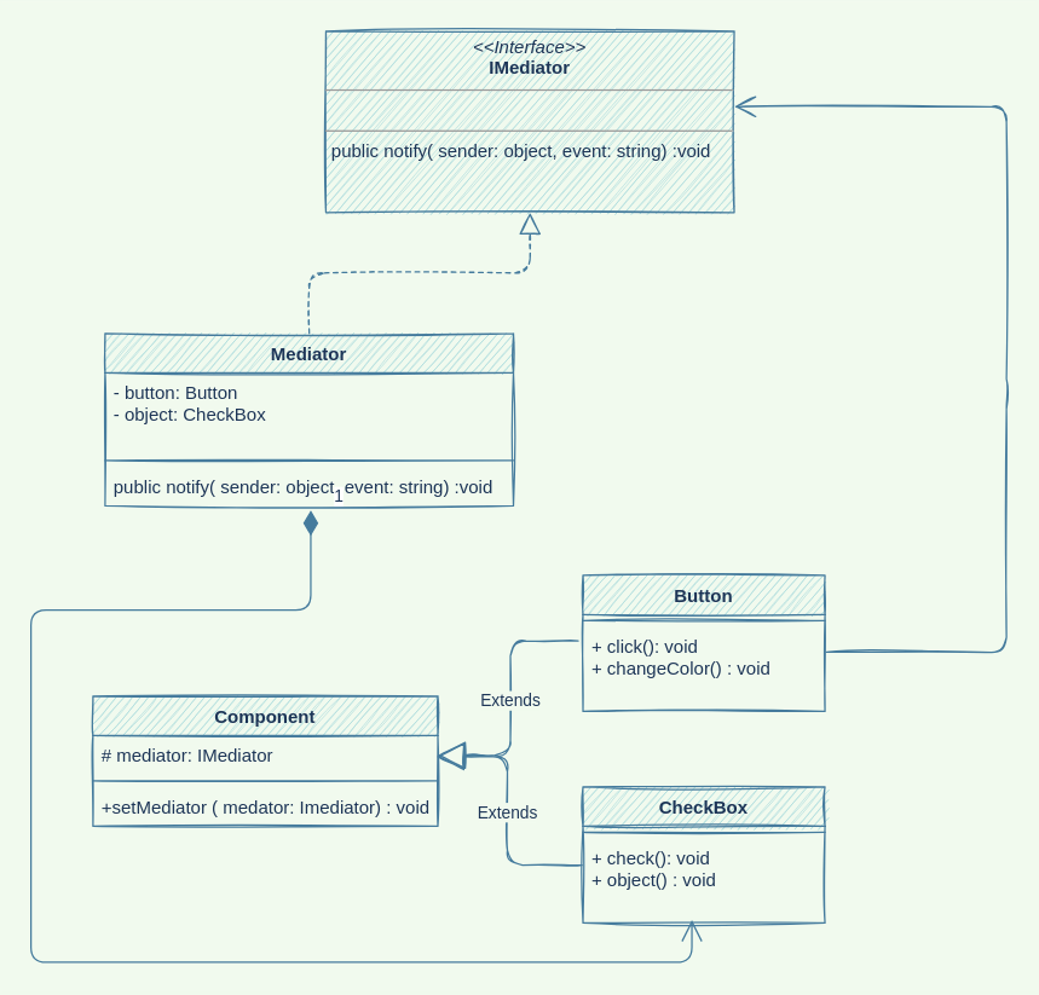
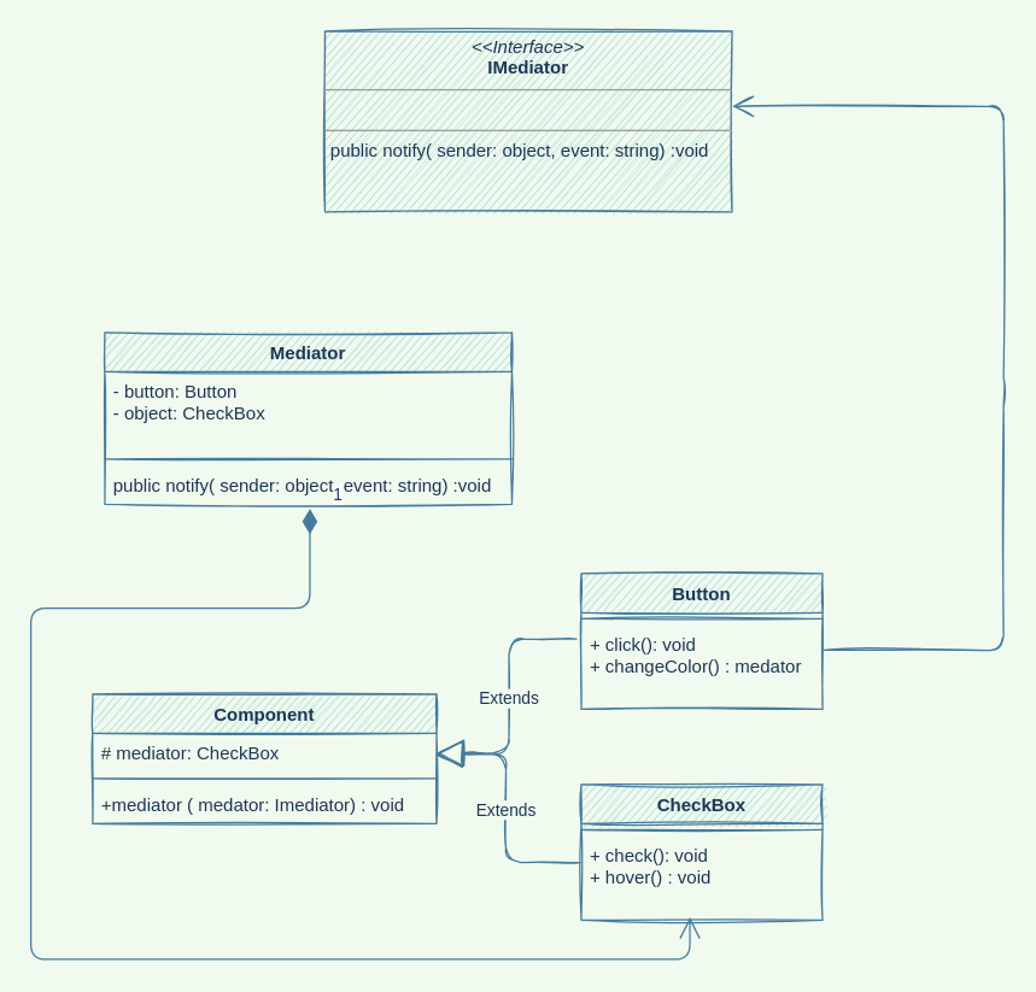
  <mxCell id="0" />
  <mxCell id="1" parent="0" />
  <mxCell id="2" value="&lt;p style=&quot;margin: 0px ; margin-top: 4px ; text-align: center&quot;&gt;&lt;i&gt;&amp;lt;&amp;lt;Interface&amp;gt;&amp;gt;&lt;/i&gt;&lt;br&gt;&lt;b&gt;IMediator&lt;/b&gt;&lt;/p&gt;&lt;hr size=&quot;1&quot;&gt;&lt;p style=&quot;margin: 0px ; margin-left: 4px&quot;&gt;&lt;br&gt;&lt;/p&gt;&lt;hr size=&quot;1&quot;&gt;&lt;p style=&quot;margin: 0px ; margin-left: 4px&quot;&gt;public notify( sender: object, event: string) :void&lt;/p&gt;" style="verticalAlign=top;align=left;overflow=fill;fontSize=12;fontFamily=Helvetica;html=1;fillColor=#A8DADC;strokeColor=#457B9D;fontColor=#1D3557;sketch=1;" parent="1" vertex="1"><mxGeometry x="215" y="20" width="270" height="120" as="geometry" /></mxCell>
  <mxCell id="3" value="Mediator&#10;" style="swimlane;fontStyle=1;align=center;verticalAlign=top;childLayout=stackLayout;horizontal=1;startSize=26;horizontalStack=0;resizeParent=1;resizeParentMax=0;resizeLast=0;collapsible=1;marginBottom=0;fillColor=#A8DADC;strokeColor=#457B9D;fontColor=#1D3557;sketch=1;" parent="1" vertex="1"><mxGeometry x="69" y="220" width="270" height="114" as="geometry" /></mxCell>
  <mxCell id="4" value="- button: Button&#10;- object: CheckBox" style="text;strokeColor=none;fillColor=none;align=left;verticalAlign=top;spacingLeft=4;spacingRight=4;overflow=hidden;rotatable=0;points=[[0,0.5],[1,0.5]];portConstraint=eastwest;fontColor=#1D3557;sketch=1;" parent="3" vertex="1"><mxGeometry y="26" width="270" height="54" as="geometry" /></mxCell>
  <mxCell id="5" value="" style="line;strokeWidth=1;fillColor=none;align=left;verticalAlign=middle;spacingTop=-1;spacingLeft=3;spacingRight=3;rotatable=0;labelPosition=right;points=[];portConstraint=eastwest;labelBackgroundColor=#F1FAEE;strokeColor=#457B9D;fontColor=#1D3557;sketch=1;" parent="3" vertex="1"><mxGeometry y="80" width="270" height="8" as="geometry" /></mxCell>
  <mxCell id="6" value="public notify( sender: object, event: string) :void" style="text;strokeColor=none;fillColor=none;align=left;verticalAlign=top;spacingLeft=4;spacingRight=4;overflow=hidden;rotatable=0;points=[[0,0.5],[1,0.5]];portConstraint=eastwest;fontColor=#1D3557;sketch=1;" parent="3" vertex="1"><mxGeometry y="88" width="270" height="26" as="geometry" /></mxCell>
- <mxCell id="7" value="" style="endArrow=block;dashed=1;endFill=0;endSize=12;html=1;exitX=0.5;exitY=0;exitDx=0;exitDy=0;entryX=0.5;entryY=1;entryDx=0;entryDy=0;edgeStyle=orthogonalEdgeStyle;labelBackgroundColor=#F1FAEE;strokeColor=#457B9D;fontColor=#1D3557;sketch=1;" parent="1" source="3" target="2" edge="1"><mxGeometry width="160" relative="1" as="geometry"><mxPoint x="255" y="270" as="sourcePoint" /><mxPoint x="415" y="270" as="targetPoint" /></mxGeometry></mxCell>
  <mxCell id="8" value="Component" style="swimlane;fontStyle=1;align=center;verticalAlign=top;childLayout=stackLayout;horizontal=1;startSize=26;horizontalStack=0;resizeParent=1;resizeParentMax=0;resizeLast=0;collapsible=1;marginBottom=0;fillColor=#A8DADC;strokeColor=#457B9D;fontColor=#1D3557;sketch=1;" parent="1" vertex="1"><mxGeometry x="61" y="460" width="228" height="86" as="geometry"><mxRectangle x="95" y="720" width="94" height="26" as="alternateBounds" /></mxGeometry></mxCell>
- <mxCell id="9" value="# mediator: IMediator" style="text;strokeColor=none;fillColor=none;align=left;verticalAlign=top;spacingLeft=4;spacingRight=4;overflow=hidden;rotatable=0;points=[[0,0.5],[1,0.5]];portConstraint=eastwest;fontColor=#1D3557;sketch=1;" parent="8" vertex="1"><mxGeometry y="26" width="228" height="26" as="geometry" /></mxCell>
+ <mxCell id="9" value="# mediator: CheckBox" style="text;strokeColor=none;fillColor=none;align=left;verticalAlign=top;spacingLeft=4;spacingRight=4;overflow=hidden;rotatable=0;points=[[0,0.5],[1,0.5]];portConstraint=eastwest;fontColor=#1D3557;sketch=1;" parent="8" vertex="1"><mxGeometry y="26" width="228" height="26" as="geometry" /></mxCell>
  <mxCell id="10" value="" style="line;strokeWidth=1;fillColor=none;align=left;verticalAlign=middle;spacingTop=-1;spacingLeft=3;spacingRight=3;rotatable=0;labelPosition=right;points=[];portConstraint=eastwest;labelBackgroundColor=#F1FAEE;strokeColor=#457B9D;fontColor=#1D3557;sketch=1;" parent="8" vertex="1"><mxGeometry y="52" width="228" height="8" as="geometry" /></mxCell>
- <mxCell id="11" value="+setMediator ( medator: Imediator) : void" style="text;strokeColor=none;fillColor=none;align=left;verticalAlign=top;spacingLeft=4;spacingRight=4;overflow=hidden;rotatable=0;points=[[0,0.5],[1,0.5]];portConstraint=eastwest;fontColor=#1D3557;sketch=1;" parent="8" vertex="1"><mxGeometry y="60" width="228" height="26" as="geometry" /></mxCell>
+ <mxCell id="11" value="+mediator ( medator: Imediator) : void" style="text;strokeColor=none;fillColor=none;align=left;verticalAlign=top;spacingLeft=4;spacingRight=4;overflow=hidden;rotatable=0;points=[[0,0.5],[1,0.5]];portConstraint=eastwest;fontColor=#1D3557;sketch=1;" parent="8" vertex="1"><mxGeometry y="60" width="228" height="26" as="geometry" /></mxCell>
  <mxCell id="12" value="Button" style="swimlane;fontStyle=1;align=center;verticalAlign=top;childLayout=stackLayout;horizontal=1;startSize=26;horizontalStack=0;resizeParent=1;resizeParentMax=0;resizeLast=0;collapsible=1;marginBottom=0;fillColor=#A8DADC;strokeColor=#457B9D;fontColor=#1D3557;sketch=1;" parent="1" vertex="1"><mxGeometry x="385" y="380" width="160" height="90" as="geometry" /></mxCell>
  <mxCell id="13" value="" style="line;strokeWidth=1;fillColor=none;align=left;verticalAlign=middle;spacingTop=-1;spacingLeft=3;spacingRight=3;rotatable=0;labelPosition=right;points=[];portConstraint=eastwest;labelBackgroundColor=#F1FAEE;strokeColor=#457B9D;fontColor=#1D3557;sketch=1;" parent="12" vertex="1"><mxGeometry y="26" width="160" height="8" as="geometry" /></mxCell>
- <mxCell id="14" value="+ click(): void&#10;+ changeColor() : void&#10;" style="text;strokeColor=none;fillColor=none;align=left;verticalAlign=top;spacingLeft=4;spacingRight=4;overflow=hidden;rotatable=0;points=[[0,0.5],[1,0.5]];portConstraint=eastwest;fontColor=#1D3557;sketch=1;" parent="12" vertex="1"><mxGeometry y="34" width="160" height="56" as="geometry" /></mxCell>
+ <mxCell id="14" value="+ click(): void&#10;+ changeColor() : medator&#10;" style="text;strokeColor=none;fillColor=none;align=left;verticalAlign=top;spacingLeft=4;spacingRight=4;overflow=hidden;rotatable=0;points=[[0,0.5],[1,0.5]];portConstraint=eastwest;fontColor=#1D3557;sketch=1;" parent="12" vertex="1"><mxGeometry y="34" width="160" height="56" as="geometry" /></mxCell>
  <mxCell id="15" value="CheckBox" style="swimlane;fontStyle=1;align=center;verticalAlign=top;childLayout=stackLayout;horizontal=1;startSize=26;horizontalStack=0;resizeParent=1;resizeParentMax=0;resizeLast=0;collapsible=1;marginBottom=0;fillColor=#A8DADC;strokeColor=#457B9D;fontColor=#1D3557;sketch=1;" parent="1" vertex="1"><mxGeometry x="385" y="520" width="160" height="90" as="geometry" /></mxCell>
  <mxCell id="16" value="" style="line;strokeWidth=1;fillColor=none;align=left;verticalAlign=middle;spacingTop=-1;spacingLeft=3;spacingRight=3;rotatable=0;labelPosition=right;points=[];portConstraint=eastwest;labelBackgroundColor=#F1FAEE;strokeColor=#457B9D;fontColor=#1D3557;sketch=1;" parent="15" vertex="1"><mxGeometry y="26" width="160" height="8" as="geometry" /></mxCell>
- <mxCell id="17" value="+ check(): void&#10;+ object() : void&#10;" style="text;strokeColor=none;fillColor=none;align=left;verticalAlign=top;spacingLeft=4;spacingRight=4;overflow=hidden;rotatable=0;points=[[0,0.5],[1,0.5]];portConstraint=eastwest;fontColor=#1D3557;sketch=1;" parent="15" vertex="1"><mxGeometry y="34" width="160" height="56" as="geometry" /></mxCell>
+ <mxCell id="17" value="+ check(): void&#10;+ hover() : void&#10;" style="text;strokeColor=none;fillColor=none;align=left;verticalAlign=top;spacingLeft=4;spacingRight=4;overflow=hidden;rotatable=0;points=[[0,0.5],[1,0.5]];portConstraint=eastwest;fontColor=#1D3557;sketch=1;" parent="15" vertex="1"><mxGeometry y="34" width="160" height="56" as="geometry" /></mxCell>
  <mxCell id="18" value="" style="endArrow=open;endFill=1;endSize=12;html=1;exitX=1.006;exitY=0.301;exitDx=0;exitDy=0;exitPerimeter=0;labelBackgroundColor=#F1FAEE;strokeColor=#457B9D;fontColor=#1D3557;sketch=1;" parent="1" source="14" edge="1"><mxGeometry width="160" relative="1" as="geometry"><mxPoint x="255" y="270" as="sourcePoint" /><mxPoint x="485" y="70" as="targetPoint" /><Array as="points"><mxPoint x="665" y="431" /><mxPoint x="665" y="260" /><mxPoint x="665" y="70" /></Array></mxGeometry></mxCell>
  <mxCell id="19" value="Extends" style="endArrow=block;endSize=16;endFill=0;html=1;edgeStyle=orthogonalEdgeStyle;labelBackgroundColor=#F1FAEE;strokeColor=#457B9D;fontColor=#1D3557;sketch=1;exitX=-0.004;exitY=0.316;exitDx=0;exitDy=0;exitPerimeter=0;" parent="1" source="17" edge="1"><mxGeometry width="160" relative="1" as="geometry"><mxPoint x="255" y="550" as="sourcePoint" /><mxPoint x="288" y="500" as="targetPoint" /><Array as="points"><mxPoint x="335" y="572" /><mxPoint x="335" y="500" /></Array></mxGeometry></mxCell>
  <mxCell id="20" value="Extends" style="endArrow=block;endSize=16;endFill=0;html=1;exitX=-0.02;exitY=0.167;exitDx=0;exitDy=0;edgeStyle=orthogonalEdgeStyle;labelBackgroundColor=#F1FAEE;strokeColor=#457B9D;fontColor=#1D3557;sketch=1;exitPerimeter=0;entryX=1;entryY=0.5;entryDx=0;entryDy=0;" parent="1" source="14" target="9" edge="1"><mxGeometry width="160" relative="1" as="geometry"><mxPoint x="255" y="550" as="sourcePoint" /><mxPoint x="335" y="524" as="targetPoint" /><Array as="points"><mxPoint x="337" y="423" /><mxPoint x="337" y="499" /></Array></mxGeometry></mxCell>
  <mxCell id="21" value="1" style="endArrow=open;html=1;endSize=12;startArrow=diamondThin;startSize=14;startFill=1;edgeStyle=orthogonalEdgeStyle;align=left;verticalAlign=bottom;fontColor=#1D3557;strokeColor=#457B9D;fillColor=#A8DADC;" parent="1" edge="1"><mxGeometry x="-1" y="14" relative="1" as="geometry"><mxPoint x="205" y="337" as="sourcePoint" /><mxPoint x="457" y="608" as="targetPoint" /><Array as="points"><mxPoint x="205" y="349" /><mxPoint x="205" y="403" /><mxPoint x="20" y="403" /><mxPoint x="20" y="636" /><mxPoint x="457" y="636" /></Array><mxPoint as="offset" /></mxGeometry></mxCell>
